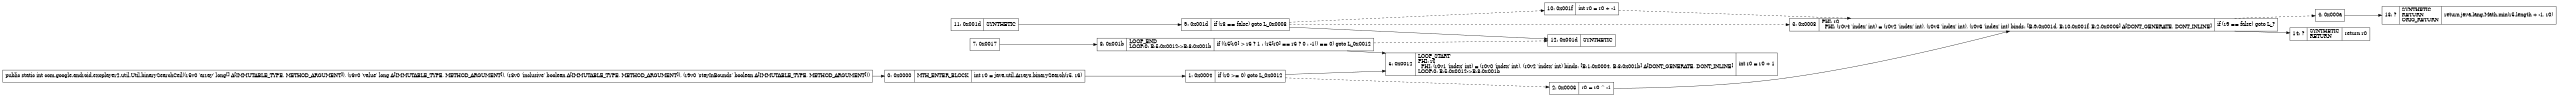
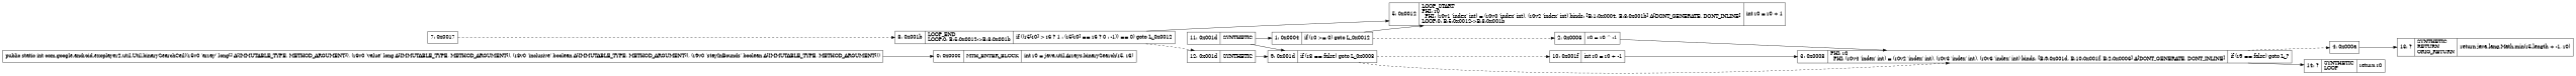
  digraph {
    rankdir=LR
    node [shape=record]
    n1 [label="{0\:\ 0x0000|MTH_ENTER_BLOCK\l|int r0 = java.util.Arrays.binarySearch(r5, r6)\l}"]
    n2 [label="{1\:\ 0x0004|if (r0 \>= 0) goto L_0x0012\l}"]
    n3 [label="{2\:\ 0x0006|r0 = r0 ^ \-1\l}"]
    n4 [label="{5\:\ 0x0012|LOOP_START\lPHI: r0 \l  PHI: (r0v1 'index' int) = (r0v0 'index' int), (r0v2 'index' int) binds: [B:1:0x0004, B:8:0x001b] A[DONT_GENERATE, DONT_INLINE]\lLOOP:0: B:5:0x0012\-\>B:8:0x001b\l|int r0 = r0 + 1\l}"]
    n5 [label="{3\:\ 0x0008|PHI: r0 \l  PHI: (r0v4 'index' int) = (r0v2 'index' int), (r0v3 'index' int), (r0v6 'index' int) binds: [B:9:0x001d, B:10:0x001f, B:2:0x0006] A[DONT_GENERATE, DONT_INLINE]\l|if (r9 == false) goto L_?\l}"]
    n6 [label="{4\:\ 0x000a}"]
-   n7 [label="{14\:\ ?|SYNTHETIC\lRETURN\l|return r0\l}"]
+   n7 [label="{14\:\ ?|SYNTHETIC\lLOOP\l|return r0\l}"]
    n8 [label="{13\:\ ?|SYNTHETIC\lRETURN\lORIG_RETURN\l|return java.lang.Math.min(r5.length + \-1, r0)\l}"]
    n9 [label="{7\:\ 0x0017}"]
    n10 [label="{8\:\ 0x001b|LOOP_END\lLOOP:0: B:5:0x0012\-\>B:8:0x001b\l|if ((r5[r0] \> r6 ? 1 : (r5[r0] == r6 ? 0 : \-1)) == 0) goto L_0x0012\l}"]
    n11 [label="{11\:\ 0x001d|SYNTHETIC\l}"]
    n12 [label="{9\:\ 0x001d|if (r8 == false) goto L_0x0008\l}"]
    n13 [label="{12\:\ 0x001d|SYNTHETIC\l}"]
    n14 [label="{10\:\ 0x001f|int r0 = r0 + \-1\l}"]
    n15 [label="{public static int com.google.android.exoplayer2.util.Util.binarySearchCeil((r5v0 'array' long[] A[IMMUTABLE_TYPE, METHOD_ARGUMENT]), (r6v0 'value' long A[IMMUTABLE_TYPE, METHOD_ARGUMENT]), (r8v0 'inclusive' boolean A[IMMUTABLE_TYPE, METHOD_ARGUMENT]), (r9v0 'stayInBounds' boolean A[IMMUTABLE_TYPE, METHOD_ARGUMENT])) }"]
-   n1 -> n2
+   n11 -> n2
    n2 -> n3 [style=dashed]
    n2 -> n4
    n3 -> n5
    n5 -> n6 [style=dashed]
    n5 -> n7
    n6 -> n8
-   n9 -> n10
+   n9 -> n10 [style=dashed]
    n10 -> n4
    n10 -> n13 [style=dashed]
    n11 -> n12
    n12 -> n5 [style=dashed]
    n12 -> n14 [style=dashed]
-   n12 -> n13
-   n14 -> n5 [style=dashed]
+   n13 -> n12
+   n14 -> n5
    n15 -> n1
  }
